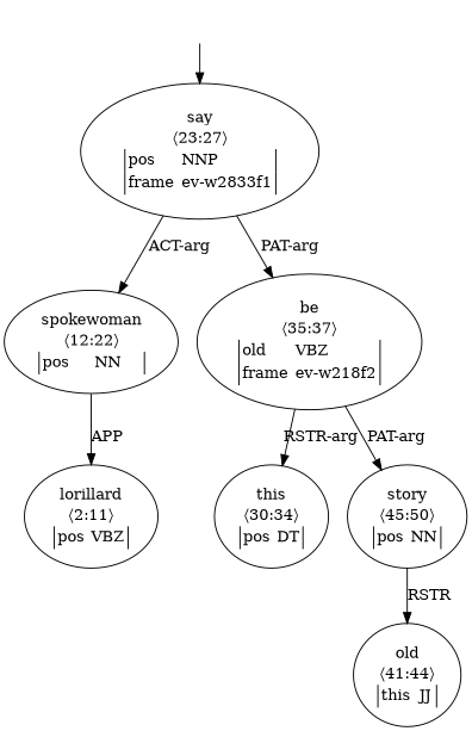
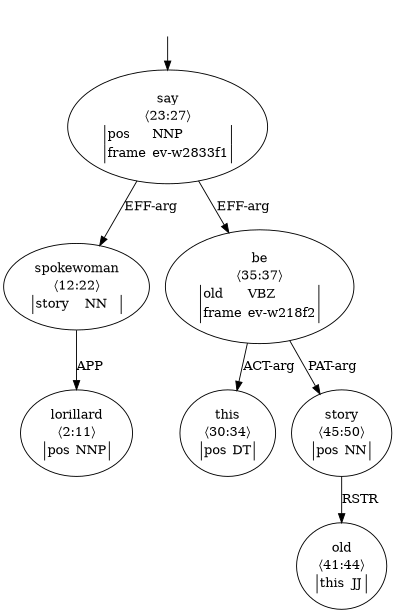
  digraph {
    top [style=invis]
    n2 [label=<<table align="center" border="0" cellspacing="0"><tr><td colspan="2">say</td></tr><tr><td colspan="2">〈23:27〉</td></tr><tr><td sides="l" border="1" align="left">pos</td><td sides="r" border="1" align="left">NNP</td></tr><tr><td sides="l" border="1" align="left">frame</td><td sides="r" border="1" align="left">ev-w2833f1</td></tr></table>>]
-   n3 [label=<<table align="center" border="0" cellspacing="0"><tr><td colspan="2">spokewoman</td></tr><tr><td colspan="2">〈12:22〉</td></tr><tr><td sides="l" border="1" align="left">pos</td><td sides="r" border="1" align="left">NN</td></tr></table>>]
+   n3 [label=<<table align="center" border="0" cellspacing="0"><tr><td colspan="2">spokewoman</td></tr><tr><td colspan="2">〈12:22〉</td></tr><tr><td sides="l" border="1" align="left">story</td><td sides="r" border="1" align="left">NN</td></tr></table>>]
    n4 [label=<<table align="center" border="0" cellspacing="0"><tr><td colspan="2">be</td></tr><tr><td colspan="2">〈35:37〉</td></tr><tr><td sides="l" border="1" align="left">old</td><td sides="r" border="1" align="left">VBZ</td></tr><tr><td sides="l" border="1" align="left">frame</td><td sides="r" border="1" align="left">ev-w218f2</td></tr></table>>]
-   n5 [label=<<table align="center" border="0" cellspacing="0"><tr><td colspan="2">lorillard</td></tr><tr><td colspan="2">〈2:11〉</td></tr><tr><td sides="l" border="1" align="left">pos</td><td sides="r" border="1" align="left">VBZ</td></tr></table>>]
+   n5 [label=<<table align="center" border="0" cellspacing="0"><tr><td colspan="2">lorillard</td></tr><tr><td colspan="2">〈2:11〉</td></tr><tr><td sides="l" border="1" align="left">pos</td><td sides="r" border="1" align="left">NNP</td></tr></table>>]
    n6 [label=<<table align="center" border="0" cellspacing="0"><tr><td colspan="2">this</td></tr><tr><td colspan="2">〈30:34〉</td></tr><tr><td sides="l" border="1" align="left">pos</td><td sides="r" border="1" align="left">DT</td></tr></table>>]
    n7 [label=<<table align="center" border="0" cellspacing="0"><tr><td colspan="2">story</td></tr><tr><td colspan="2">〈45:50〉</td></tr><tr><td sides="l" border="1" align="left">pos</td><td sides="r" border="1" align="left">NN</td></tr></table>>]
    n8 [label=<<table align="center" border="0" cellspacing="0"><tr><td colspan="2">old</td></tr><tr><td colspan="2">〈41:44〉</td></tr><tr><td sides="l" border="1" align="left">this</td><td sides="r" border="1" align="left">JJ</td></tr></table>>]
    top -> n2
-   n2 -> n3 [label="ACT-arg"]
-   n2 -> n4 [label="PAT-arg"]
+   n2 -> n3 [label="EFF-arg"]
+   n2 -> n4 [label="EFF-arg"]
    n3 -> n5 [label=APP]
-   n4 -> n6 [label="RSTR-arg"]
+   n4 -> n6 [label="ACT-arg"]
    n4 -> n7 [label="PAT-arg"]
    n7 -> n8 [label=RSTR]
  }
